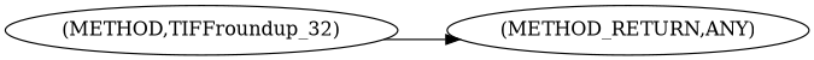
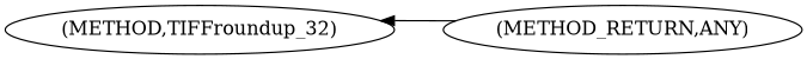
  digraph {
    rankdir=LR
    n1 [label=<(METHOD,TIFFroundup_32)>]
    n2 [label=<(METHOD_RETURN,ANY)>]
-   n1 -> n2
+   n2 -> n1
  }
